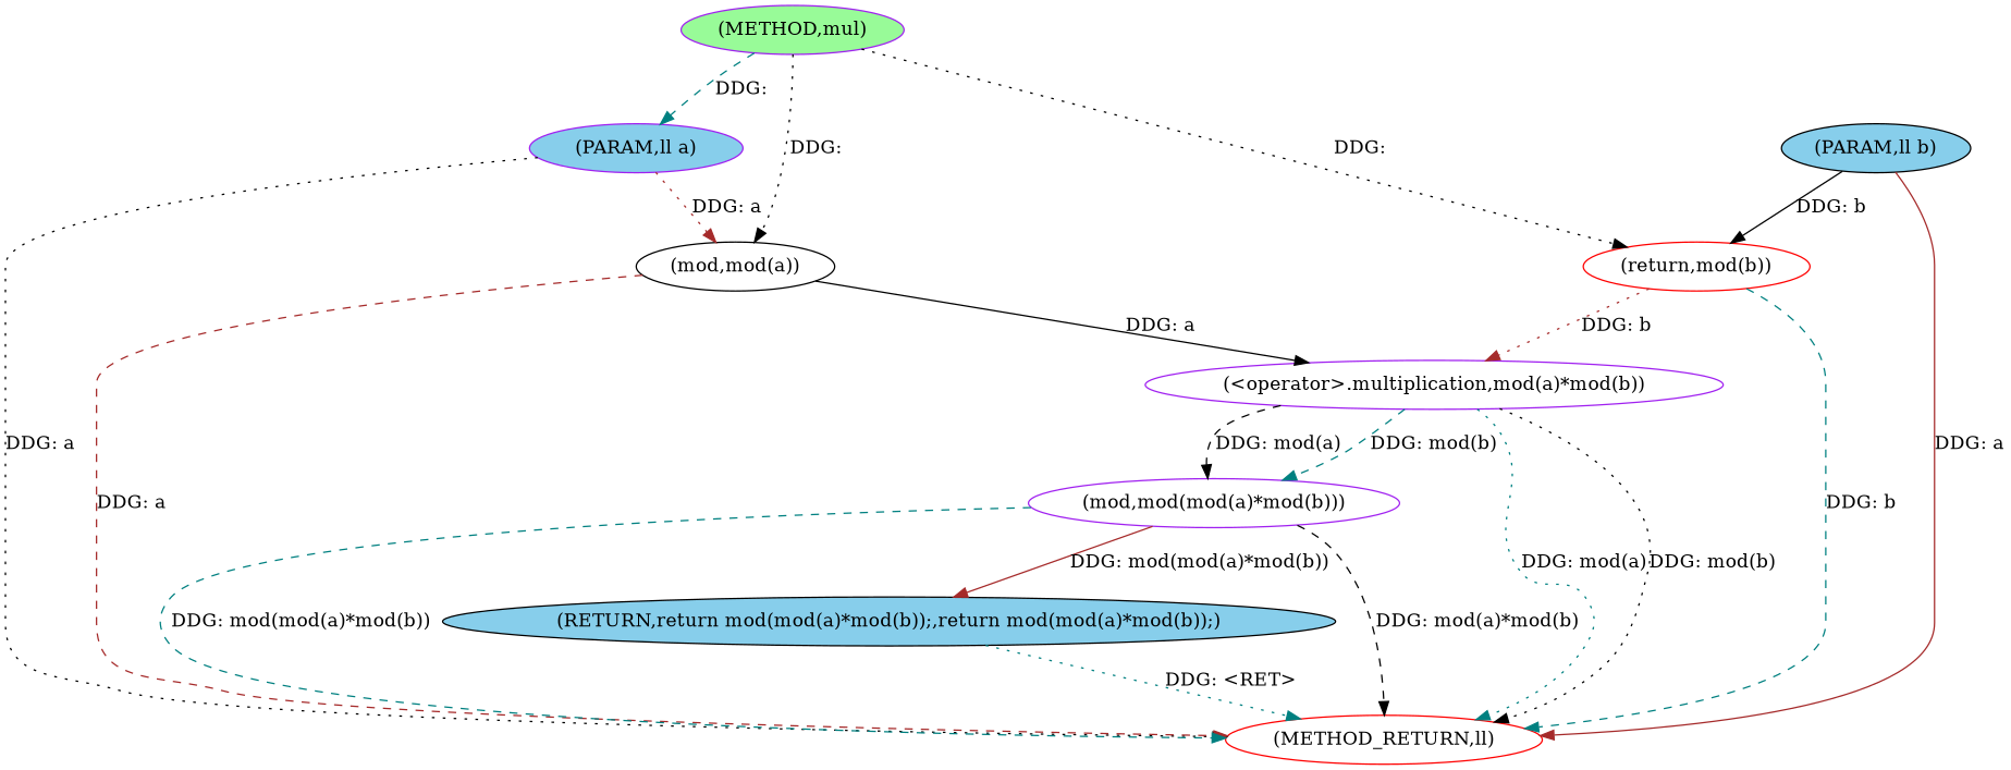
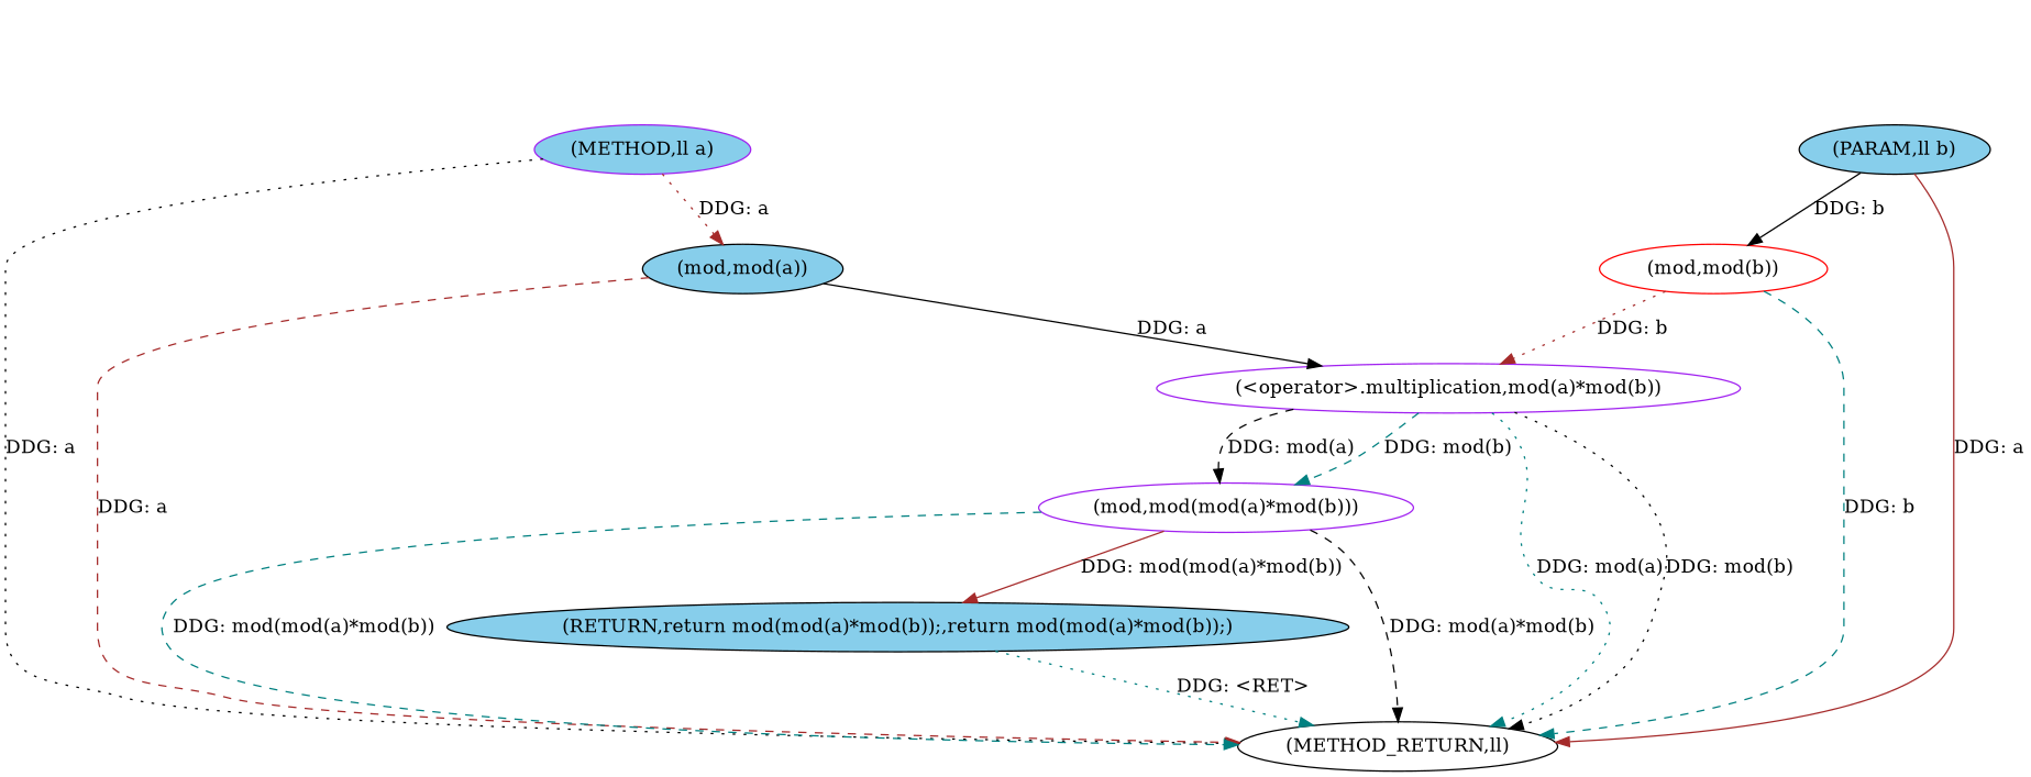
  digraph {
    node [color=purple fillcolor=white style=filled]
    edge [color=black style=dotted]
-   n1 [fillcolor=palegreen label="(METHOD,mul)"]
-   n2 [fillcolor=skyblue label="(PARAM,ll a)"]
-   n3 [color=black label="(mod,mod(a))"]
-   n4 [color=red label="(return,mod(b))"]
-   n5 [color=red label="(METHOD_RETURN,ll)"]
+   n2 [fillcolor=skyblue label="(METHOD,ll a)"]
+   n3 [color=black fillcolor=skyblue label="(mod,mod(a))"]
+   n4 [color=red label="(mod,mod(b))"]
+   n5 [color=black label="(METHOD_RETURN,ll)"]
    n6 [color=black fillcolor=skyblue label="(PARAM,ll b)"]
    n7 [label="(<operator>.multiplication,mod(a)*mod(b))"]
    n8 [color=black fillcolor=skyblue label="(RETURN,return mod(mod(a)*mod(b));,return mod(mod(a)*mod(b));)"]
    n9 [label="(mod,mod(mod(a)*mod(b)))"]
-   n1 -> n2 [color=teal label="DDG: " style=dashed]
-   n1 -> n3 [label="DDG: "]
-   n1 -> n4 [label="DDG: "]
    n2 -> n3 [color=brown label="DDG: a"]
    n2 -> n5 [label="DDG: a"]
    n3 -> n5 [color=brown label="DDG: a" style=dashed]
    n3 -> n7 [label="DDG: a" style=solid]
    n4 -> n5 [color=teal label="DDG: b" style=dashed]
    n4 -> n7 [color=brown label="DDG: b"]
    n6 -> n4 [label="DDG: b" style=solid]
    n6 -> n5 [color=brown label="DDG: a" style=solid]
    n7 -> n5 [color=teal label="DDG: mod(a)"]
    n7 -> n5 [label="DDG: mod(b)"]
    n7 -> n9 [label="DDG: mod(a)" style=dashed]
    n7 -> n9 [color=teal label="DDG: mod(b)" style=dashed]
    n8 -> n5 [color=teal label="DDG: <RET>"]
    n9 -> n5 [label="DDG: mod(a)*mod(b)" style=dashed]
    n9 -> n5 [color=teal label="DDG: mod(mod(a)*mod(b))" style=dashed]
    n9 -> n8 [color=brown label="DDG: mod(mod(a)*mod(b))" style=solid]
  }
